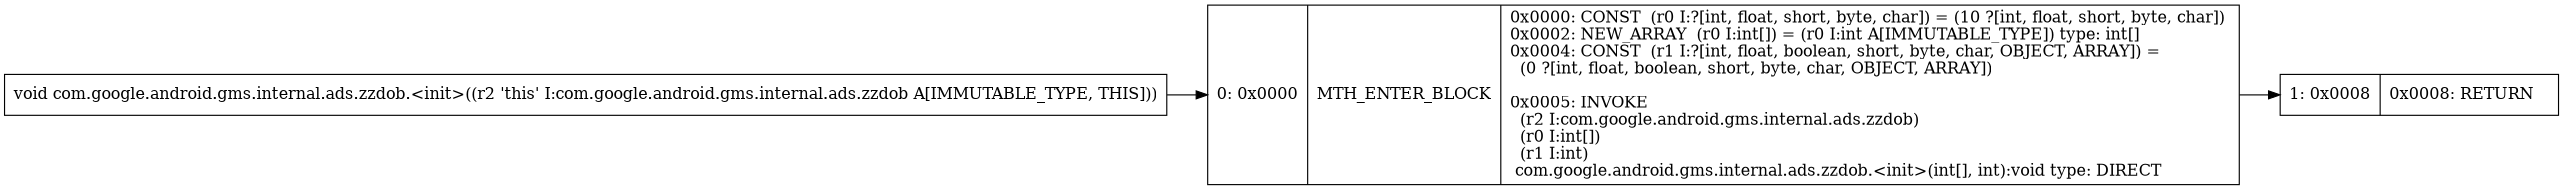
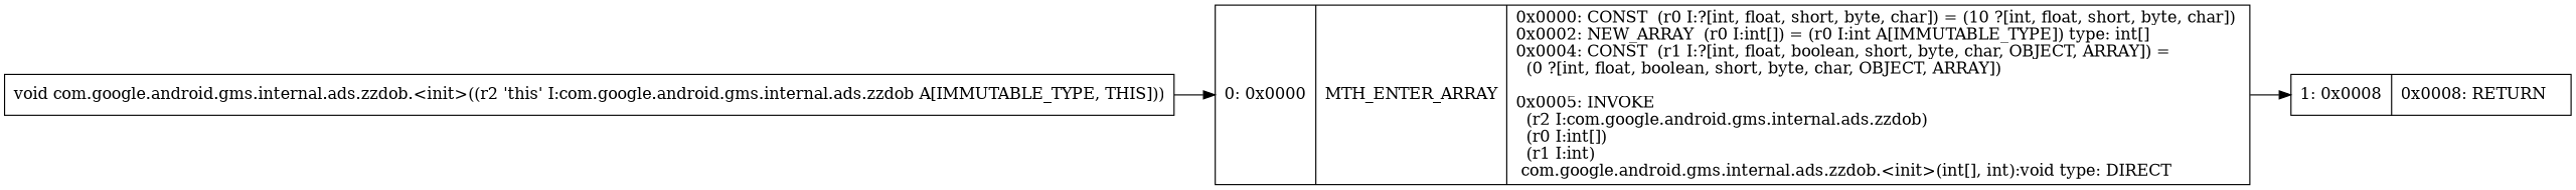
  digraph {
    rankdir=LR
    node [shape=record]
-   n1 [label="{0\:\ 0x0000|MTH_ENTER_BLOCK\l|0x0000: CONST  (r0 I:?[int, float, short, byte, char]) = (10 ?[int, float, short, byte, char]) \l0x0002: NEW_ARRAY  (r0 I:int[]) = (r0 I:int A[IMMUTABLE_TYPE]) type: int[] \l0x0004: CONST  (r1 I:?[int, float, boolean, short, byte, char, OBJECT, ARRAY]) = \l  (0 ?[int, float, boolean, short, byte, char, OBJECT, ARRAY])\l \l0x0005: INVOKE  \l  (r2 I:com.google.android.gms.internal.ads.zzdob)\l  (r0 I:int[])\l  (r1 I:int)\l com.google.android.gms.internal.ads.zzdob.\<init\>(int[], int):void type: DIRECT \l}"]
+   n1 [label="{0\:\ 0x0000|MTH_ENTER_ARRAY\l|0x0000: CONST  (r0 I:?[int, float, short, byte, char]) = (10 ?[int, float, short, byte, char]) \l0x0002: NEW_ARRAY  (r0 I:int[]) = (r0 I:int A[IMMUTABLE_TYPE]) type: int[] \l0x0004: CONST  (r1 I:?[int, float, boolean, short, byte, char, OBJECT, ARRAY]) = \l  (0 ?[int, float, boolean, short, byte, char, OBJECT, ARRAY])\l \l0x0005: INVOKE  \l  (r2 I:com.google.android.gms.internal.ads.zzdob)\l  (r0 I:int[])\l  (r1 I:int)\l com.google.android.gms.internal.ads.zzdob.\<init\>(int[], int):void type: DIRECT \l}"]
    n2 [label="{1\:\ 0x0008|0x0008: RETURN   \l}"]
    n3 [label="{void com.google.android.gms.internal.ads.zzdob.\<init\>((r2 'this' I:com.google.android.gms.internal.ads.zzdob A[IMMUTABLE_TYPE, THIS])) }"]
    n1 -> n2
    n3 -> n1
  }
